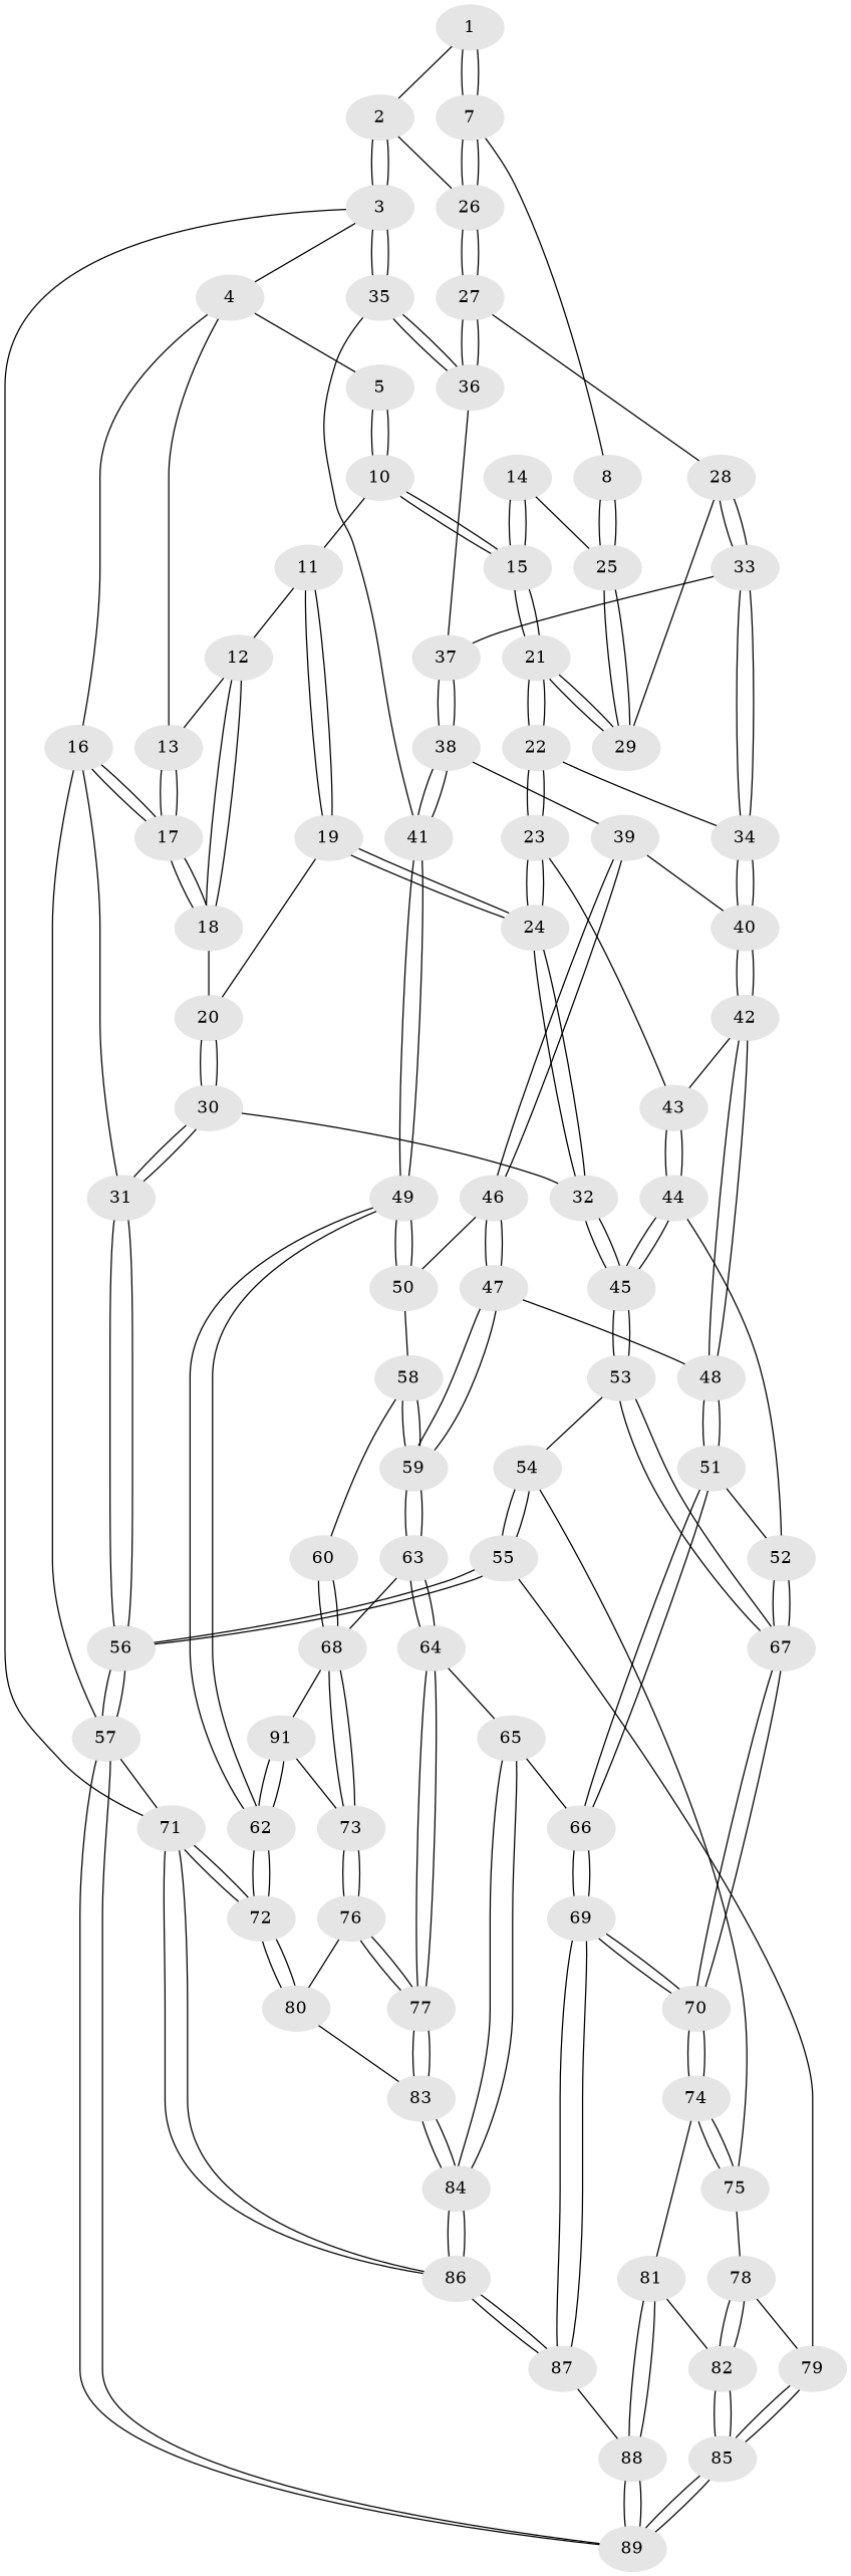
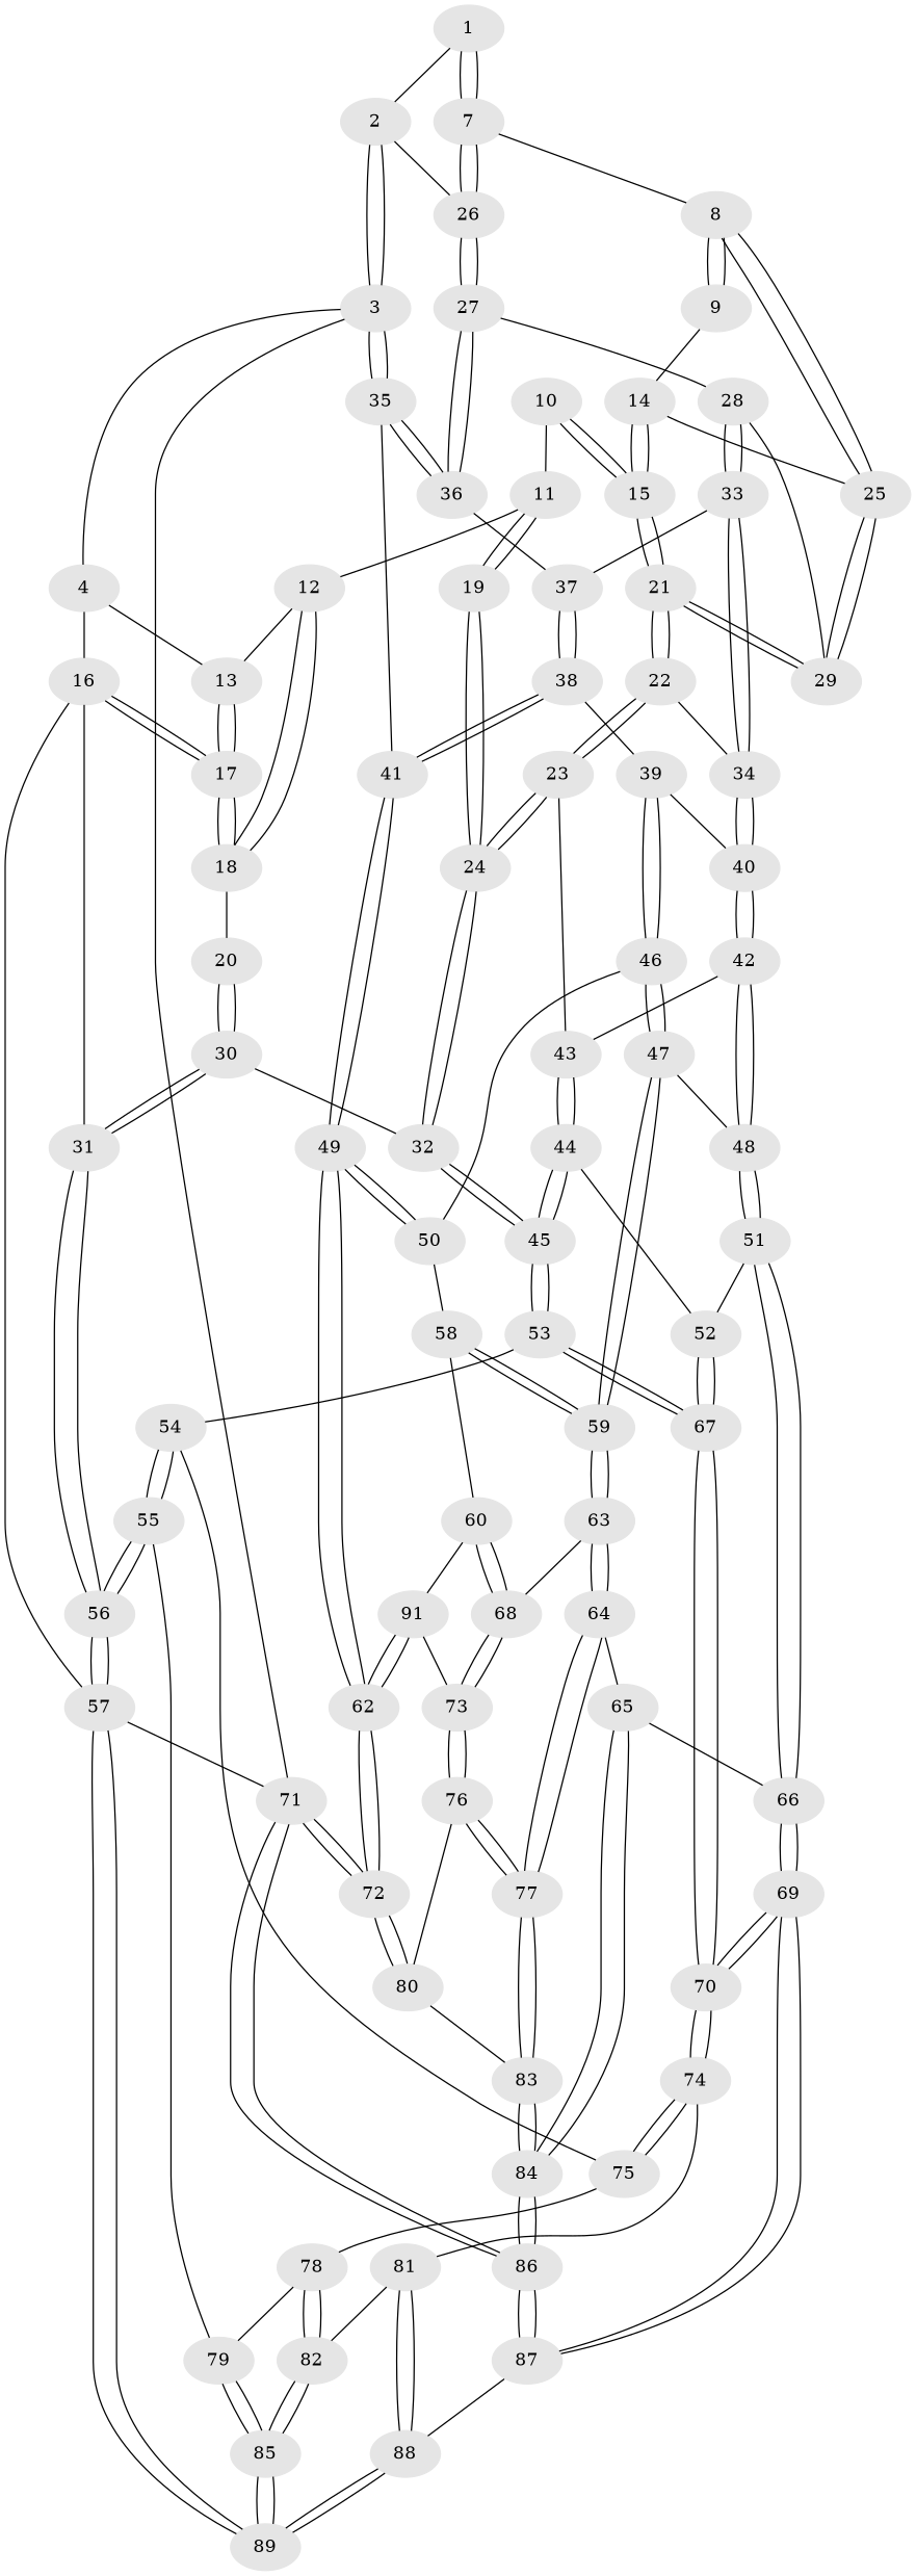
  graph {
    node [color=gray90 style=filled]
    1
    2
    7
    3
    26
    8
    4
    35
    71
    27
-   5
    13
    16
    36
    41
    72
    86
    10
    17
    31
    57
    11
    15
+   9
    14
    25
    29
    12
    19
    21
    18
    20
    24
    22
    56
    89
    30
    32
    23
    34
    43
    40
    44
    45
    28
    33
    37
    53
    38
    42
    49
    39
    46
    47
    50
    48
    62
    51
    52
    67
    54
    59
    58
    63
    66
    60
    69
    70
    55
    75
    79
    78
    85
    n74 [label=91]
    68
    64
    73
    76
    80
    65
    77
    84
    83
    87
    74
    88
    81
    82
    1 -- 2
    1 -- 7
    1 -- 7
    2 -- 3
    2 -- 3
    2 -- 26
    7 -- 26
    7 -- 26
    7 -- 8
    3 -- 4
    3 -- 35
    3 -- 35
    3 -- 71
    26 -- 27
    26 -- 27
+   8 -- 9
+   8 -- 9
    8 -- 25
    8 -- 25
-   4 -- 5
    4 -- 13
    4 -- 16
    35 -- 36
    35 -- 36
    35 -- 41
    71 -- 72
    71 -- 72
    71 -- 86
    71 -- 86
    27 -- 36
    27 -- 36
    27 -- 28
-   5 -- 10
-   5 -- 10
    13 -- 17
    13 -- 17
    16 -- 17
    16 -- 17
    16 -- 31
    16 -- 57
    36 -- 37
    41 -- 49
    41 -- 49
    72 -- 80
    72 -- 80
    86 -- 87
    86 -- 87
    10 -- 11
    10 -- 15
    10 -- 15
    17 -- 18
    17 -- 18
    31 -- 56
    31 -- 56
    57 -- 71
    57 -- 89
    57 -- 89
    11 -- 12
    11 -- 19
    11 -- 19
    15 -- 21
    15 -- 21
+   9 -- 14
    14 -- 15
    14 -- 15
    14 -- 25
    25 -- 29
    25 -- 29
    12 -- 13
    12 -- 18
    12 -- 18
-   19 -- 20
    19 -- 24
    19 -- 24
    21 -- 29
    21 -- 29
    21 -- 22
    21 -- 22
    18 -- 20
    20 -- 30
    20 -- 30
    24 -- 32
    24 -- 32
    22 -- 23
    22 -- 23
    22 -- 34
    56 -- 57
    56 -- 57
    30 -- 31
    30 -- 31
    30 -- 32
    32 -- 45
    32 -- 45
    23 -- 24
    23 -- 24
    23 -- 43
    34 -- 40
    34 -- 40
    43 -- 44
    43 -- 44
    40 -- 42
    40 -- 42
    44 -- 45
    44 -- 45
    44 -- 52
    45 -- 53
    45 -- 53
    28 -- 29
    28 -- 33
    28 -- 33
    33 -- 34
    33 -- 34
    33 -- 37
    37 -- 38
    37 -- 38
    53 -- 67
    53 -- 67
    53 -- 54
    38 -- 41
    38 -- 41
    38 -- 39
    42 -- 43
    42 -- 48
    42 -- 48
    49 -- 50
    49 -- 50
    49 -- 62
    49 -- 62
    39 -- 40
    39 -- 46
    39 -- 46
    46 -- 47
    46 -- 47
    46 -- 50
    47 -- 48
    47 -- 59
    47 -- 59
    50 -- 58
    48 -- 51
    48 -- 51
    62 -- 72
    62 -- 72
    51 -- 52
    51 -- 66
    51 -- 66
    52 -- 67
    52 -- 67
    67 -- 70
    67 -- 70
    54 -- 55
    54 -- 55
    54 -- 75
    59 -- 63
    59 -- 63
    58 -- 59
    58 -- 59
    58 -- 60
    63 -- 68
    63 -- 64
    63 -- 64
    66 -- 69
    66 -- 69
-   68 -- n74
+   60 -- n74
    60 -- 68
    60 -- 68
    69 -- 70
    69 -- 70
    69 -- 87
    69 -- 87
    70 -- 74
    70 -- 74
    55 -- 56
    55 -- 56
    55 -- 79
    75 -- 78
    79 -- 85
    79 -- 85
    78 -- 79
    78 -- 82
    78 -- 82
    85 -- 89
    85 -- 89
    n74 -- 62
    n74 -- 62
    n74 -- 73
    68 -- 73
    68 -- 73
    64 -- 65
    64 -- 77
    64 -- 77
    73 -- 76
    73 -- 76
    76 -- 80
    76 -- 77
    76 -- 77
    80 -- 83
    65 -- 66
    65 -- 84
    65 -- 84
    77 -- 83
    77 -- 83
    84 -- 86
    84 -- 86
    83 -- 84
    83 -- 84
    87 -- 88
    74 -- 75
    74 -- 75
    74 -- 81
    88 -- 89
    88 -- 89
    81 -- 88
    81 -- 88
    81 -- 82
    82 -- 85
    82 -- 85
  }
